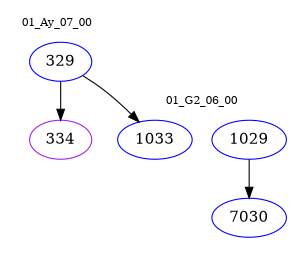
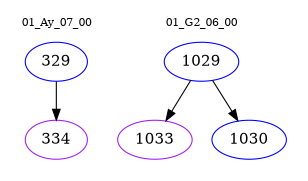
  digraph {
    node [color=blue]
    edge [color=black]
    n1 [label=329]
    n2 [color=purple label=334]
    n3 [label=1029]
-   n4 [label=1033]
-   n5 [label=7030]
+   n4 [color=purple label=1033]
+   n5 [label=1030]
    subgraph cluster_1 {
      color=white
      fontsize=10
      label="01_Ay_07_00"
      n1
      n2
    }
    subgraph cluster_2 {
      color=white
      fontsize=10
      label="01_G2_06_00"
      n3
      n4
      n5
    }
    n1 -> n2
-   n1 -> n4
+   n3 -> n4
    n3 -> n5
  }
